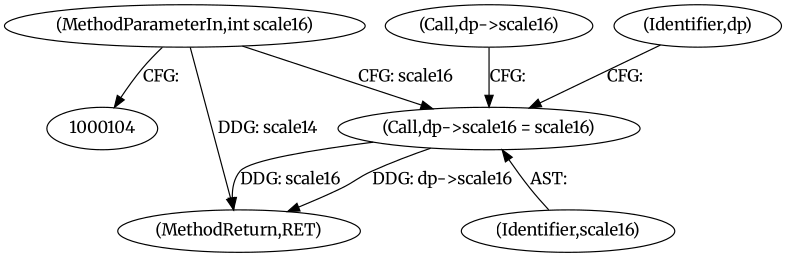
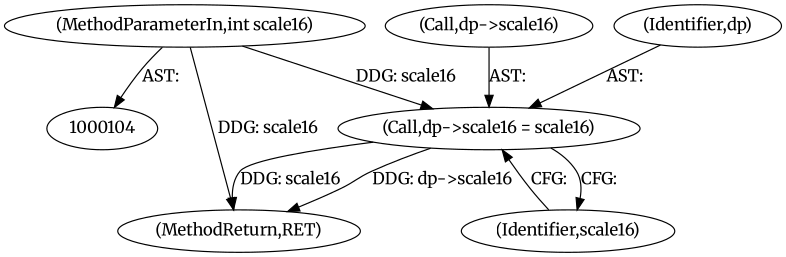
  digraph {
    fontname=Merriweather
    node [fontname=Merriweather]
    edge [fontname=Merriweather]
    n1 [label="(Call,dp->scale16 = scale16)"]
    n2 [label="(Identifier,scale16)"]
    n3 [label="(MethodReturn,RET)"]
    n4 [label="(MethodParameterIn,int scale16)"]
    1000104
    n6 [label="(Call,dp->scale16)"]
    n7 [label="(Identifier,dp)"]
+   n1 -> n2 [label="CFG: "]
    n1 -> n3 [label="DDG: scale16"]
    n1 -> n3 [label="DDG: dp->scale16"]
-   n2 -> n1 [label="AST: "]
-   n4 -> n1 [label="CFG: scale16"]
-   n4 -> n3 [label="DDG: scale14"]
-   n4 -> 1000104 [label="CFG: "]
-   n6 -> n1 [label="CFG: "]
-   n7 -> n1 [label="CFG: "]
+   n2 -> n1 [label="CFG: "]
+   n4 -> n1 [label="DDG: scale16"]
+   n4 -> n3 [label="DDG: scale16"]
+   n4 -> 1000104 [label="AST: "]
+   n6 -> n1 [label="AST: "]
+   n7 -> n1 [label="AST: "]
  }
